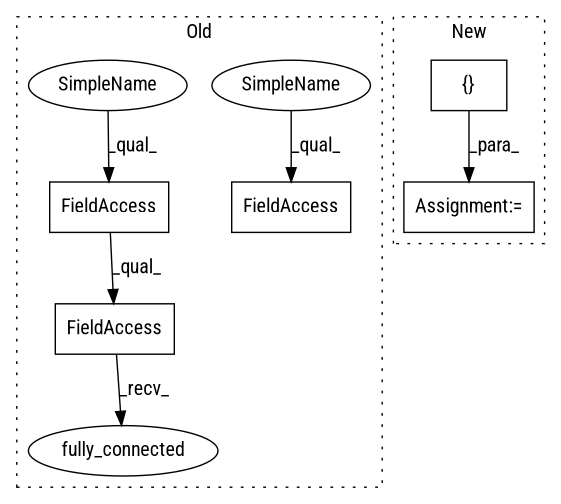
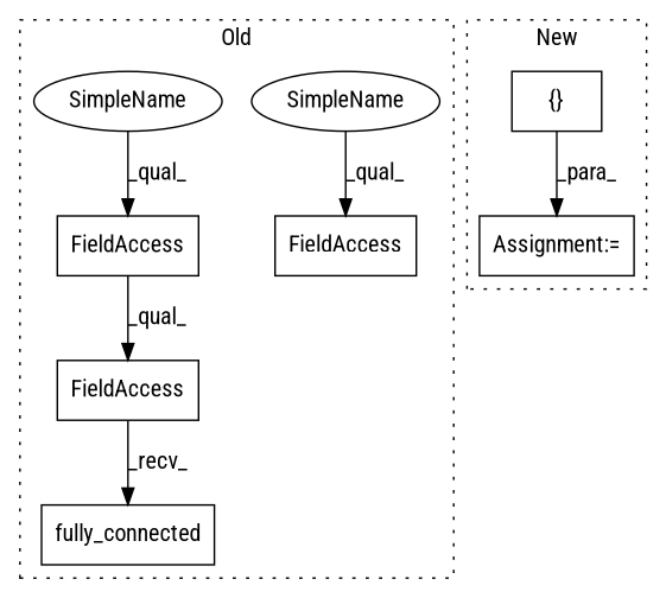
  digraph {
    fontname="Roboto Condensed"
    node [a=22 l=18 s=2209 shape=box fontname="Roboto Condensed"]
    edge [fontname="Roboto Condensed"]
-   n1 [a=32 l="16,1" label=fully_connected s="2233,2261" shape=ellipse]
+   n1 [a=32 l="16,1" label=fully_connected s="2233,2261"]
    n2 [l=23 label=FieldAccess]
    n3 [label=FieldAccess]
    n4 [label=FieldAccess s=1944]
    n5 [a=42 l=10 label=SimpleName s=1944 shape=ellipse]
    n6 [a=42 l=10 label=SimpleName shape=ellipse]
    n7 [a=4 l="1,1" label="{}" s="1874,1985"]
    n8 [a=7 l=1 label="Assignment:=" s=1836]
    subgraph cluster_1 {
      label=Old
      style=dotted
      n1
      n2
      n3
      n4
      n5
      n6
    }
    subgraph cluster_2 {
      label=New
      style=dotted
      n7
      n8
    }
    n2 -> n1 [label=_recv_]
    n3 -> n2 [label=_qual_]
    n5 -> n4 [label=_qual_]
    n6 -> n3 [label=_qual_]
    n7 -> n8 [label=_para_]
  }
